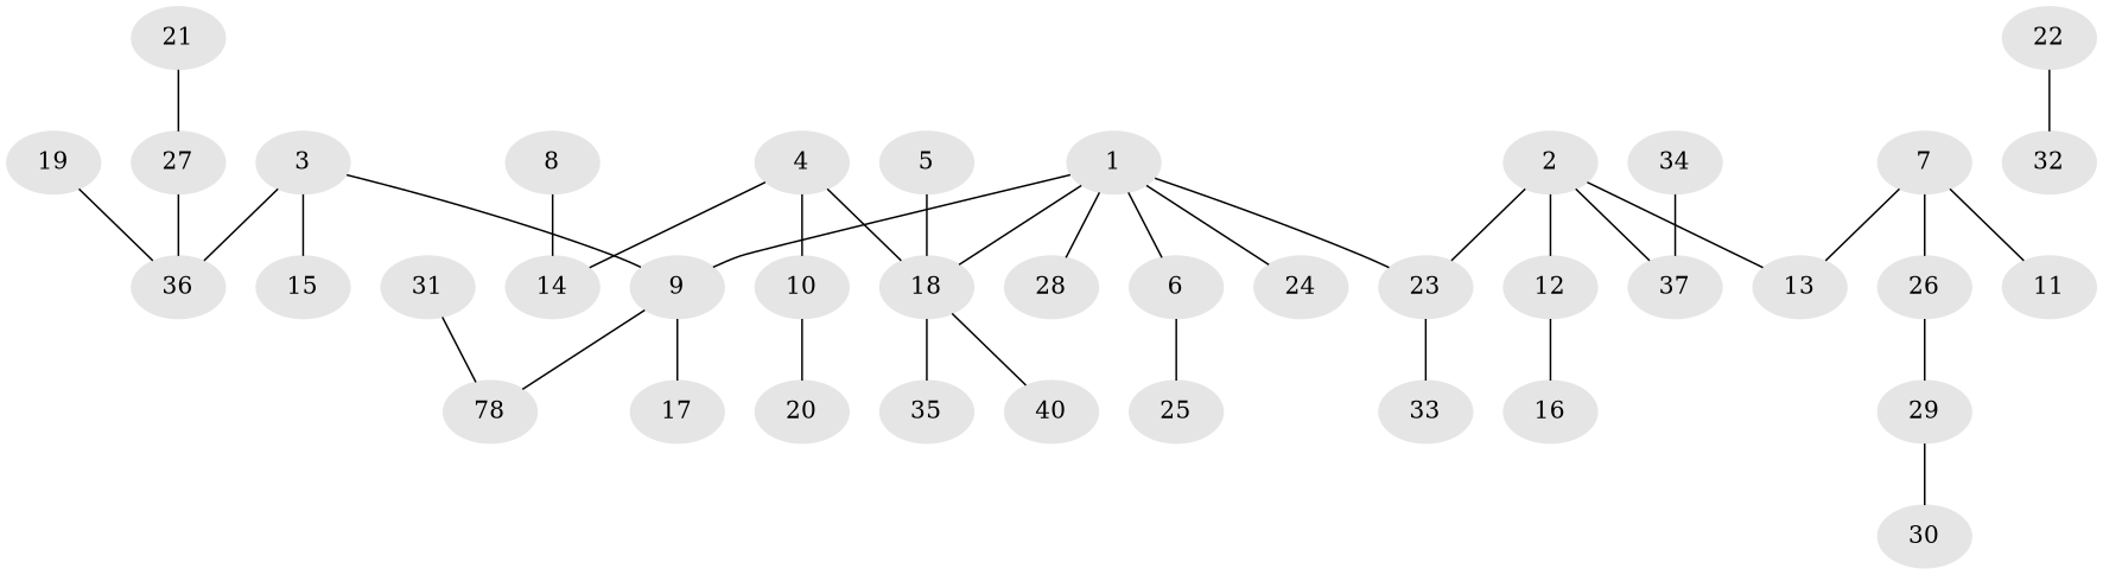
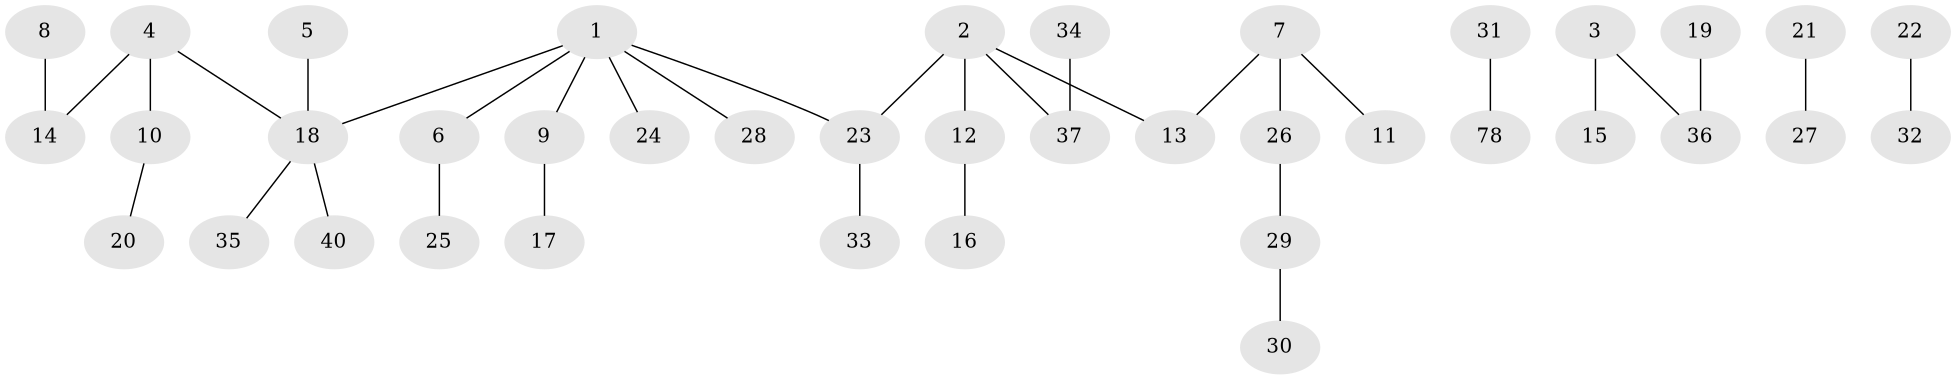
  graph {
    node [color=gray90 style=filled]
    edge [weight=1.0]
    1
    6
    9
    18
    23
    24
    28
    25
    17
    n10 [label=78]
    35
    40
    33
    2
    12
    13
    37
    16
    3
    15
    36
    4
    10
    14
    20
    5
    7
    11
    26
    29
    8
    19
    21
    27
    22
    32
    30
    31
    34
    1 -- 6
    1 -- 9
    1 -- 18
    1 -- 23
    1 -- 24
    1 -- 28
    6 -- 25
    9 -- 17
-   9 -- n10
    18 -- 35
    18 -- 40
    23 -- 33
    2 -- 23
    2 -- 12
    2 -- 13
    2 -- 37
    12 -- 16
-   3 -- 9
    3 -- 15
    3 -- 36
    4 -- 18
    4 -- 10
    4 -- 14
    10 -- 20
    5 -- 18
    7 -- 13
    7 -- 11
    7 -- 26
    26 -- 29
    29 -- 30
    8 -- 14
    19 -- 36
    21 -- 27
-   27 -- 36
    22 -- 32
    31 -- n10
    34 -- 37
  }
